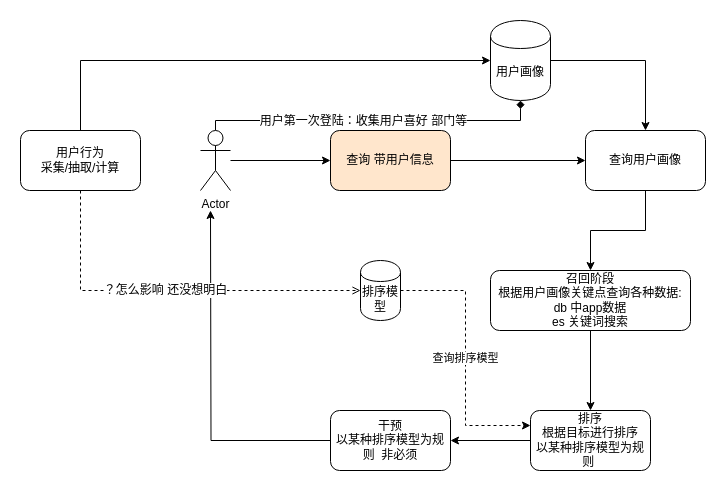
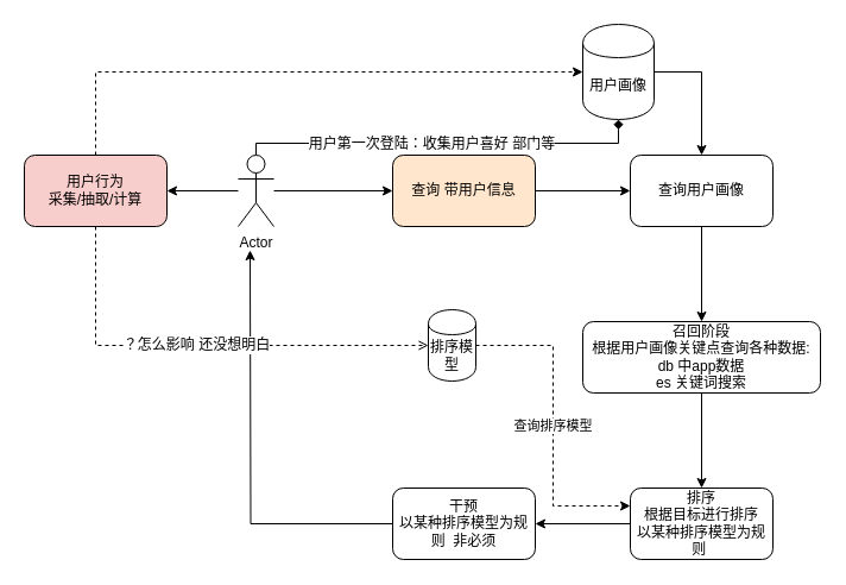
  <mxCell id="0" />
  <mxCell id="1" parent="0" />
  <mxCell id="2" style="edgeStyle=orthogonalEdgeStyle;rounded=0;orthogonalLoop=1;jettySize=auto;html=1;entryX=0;entryY=0.5;entryDx=0;entryDy=0;" edge="1" parent="1" source="6" target="10"><mxGeometry relative="1" as="geometry" /></mxCell>
+ <mxCell id="3" style="edgeStyle=orthogonalEdgeStyle;rounded=0;orthogonalLoop=1;jettySize=auto;html=1;entryX=1;entryY=0.5;entryDx=0;entryDy=0;" edge="1" parent="1" source="6" target="24"><mxGeometry relative="1" as="geometry" /></mxCell>
  <mxCell id="4" style="edgeStyle=orthogonalEdgeStyle;rounded=0;orthogonalLoop=1;jettySize=auto;html=1;entryX=0.5;entryY=1;entryDx=0;entryDy=0;endArrow=diamond;" edge="1" parent="1" source="6" target="8"><mxGeometry relative="1" as="geometry"><Array as="points"><mxPoint x="215" y="120" /><mxPoint x="520" y="120" /></Array></mxGeometry></mxCell>
  <mxCell id="5" value="用户第一次登陆：收集用户喜好 部门等" style="text;html=1;resizable=0;points=[];align=center;verticalAlign=middle;labelBackgroundColor=#ffffff;" vertex="1" connectable="0" parent="4"><mxGeometry x="-0.063" relative="1" as="geometry"><mxPoint as="offset" /></mxGeometry></mxCell>
  <mxCell id="6" value="Actor" style="shape=umlActor;verticalLabelPosition=bottom;labelBackgroundColor=#ffffff;verticalAlign=top;html=1;outlineConnect=0;" vertex="1" parent="1"><mxGeometry x="200" y="130" width="30" height="60" as="geometry" /></mxCell>
  <mxCell id="7" style="edgeStyle=orthogonalEdgeStyle;rounded=0;orthogonalLoop=1;jettySize=auto;html=1;entryX=0.5;entryY=0;entryDx=0;entryDy=0;exitX=1;exitY=0.5;exitDx=0;exitDy=0;" edge="1" parent="1" source="8" target="12"><mxGeometry relative="1" as="geometry" /></mxCell>
  <mxCell id="8" value="用户画像" style="shape=cylinder;whiteSpace=wrap;html=1;boundedLbl=1;backgroundOutline=1;" vertex="1" parent="1"><mxGeometry x="490" y="20" width="60" height="80" as="geometry" /></mxCell>
  <mxCell id="9" value="" style="edgeStyle=orthogonalEdgeStyle;rounded=0;orthogonalLoop=1;jettySize=auto;html=1;" edge="1" parent="1" source="10" target="12"><mxGeometry relative="1" as="geometry" /></mxCell>
  <mxCell id="10" value="查询 带用户信息" style="rounded=1;whiteSpace=wrap;html=1;fillColor=#ffe6cc;" vertex="1" parent="1"><mxGeometry x="330" y="130" width="120" height="60" as="geometry" /></mxCell>
  <mxCell id="11" value="" style="edgeStyle=orthogonalEdgeStyle;rounded=0;orthogonalLoop=1;jettySize=auto;html=1;" edge="1" parent="1" source="12" target="14"><mxGeometry relative="1" as="geometry" /></mxCell>
- <mxCell id="12" value="查询用户画像" style="rounded=1;whiteSpace=wrap;html=1;" vertex="1" parent="1"><mxGeometry x="585" y="130" width="120" height="60" as="geometry" /></mxCell>
+ <mxCell id="12" value="查询用户画像" style="rounded=1;whiteSpace=wrap;html=1;" vertex="1" parent="1"><mxGeometry x="530" y="130" width="120" height="60" as="geometry" /></mxCell>
  <mxCell id="13" value="" style="edgeStyle=orthogonalEdgeStyle;rounded=0;orthogonalLoop=1;jettySize=auto;html=1;" edge="1" parent="1" source="14" target="16"><mxGeometry relative="1" as="geometry" /></mxCell>
  <mxCell id="14" value="召回阶段&lt;br&gt;根据用户画像关键点查询各种数据:&lt;br&gt;db 中app数据&lt;br&gt;es 关键词搜索" style="rounded=1;whiteSpace=wrap;html=1;" vertex="1" parent="1"><mxGeometry x="490" y="270" width="200" height="60" as="geometry" /></mxCell>
  <mxCell id="15" value="" style="edgeStyle=orthogonalEdgeStyle;rounded=0;orthogonalLoop=1;jettySize=auto;html=1;" edge="1" parent="1" source="16" target="18"><mxGeometry relative="1" as="geometry" /></mxCell>
  <mxCell id="16" value="排序&lt;br&gt;根据目标进行排序&lt;br&gt;以某种排序模型为规则&amp;nbsp;" style="rounded=1;whiteSpace=wrap;html=1;" vertex="1" parent="1"><mxGeometry x="530" y="410" width="120" height="60" as="geometry" /></mxCell>
  <mxCell id="17" style="edgeStyle=orthogonalEdgeStyle;rounded=0;orthogonalLoop=1;jettySize=auto;html=1;" edge="1" parent="1" source="18"><mxGeometry relative="1" as="geometry"><mxPoint x="210" y="210" as="targetPoint" /></mxGeometry></mxCell>
  <mxCell id="18" value="干预&lt;br&gt;以某种排序模型为规则&amp;nbsp; 非必须" style="rounded=1;whiteSpace=wrap;html=1;" vertex="1" parent="1"><mxGeometry x="330" y="410" width="120" height="60" as="geometry" /></mxCell>
  <mxCell id="19" value="查询排序模型" style="edgeStyle=orthogonalEdgeStyle;rounded=0;orthogonalLoop=1;jettySize=auto;html=1;entryX=0;entryY=0.25;entryDx=0;entryDy=0;dashed=1;" edge="1" parent="1" source="20" target="16"><mxGeometry relative="1" as="geometry" /></mxCell>
  <mxCell id="20" value="排序模型" style="shape=cylinder;whiteSpace=wrap;html=1;boundedLbl=1;backgroundOutline=1;" vertex="1" parent="1"><mxGeometry x="360" y="260" width="40" height="60" as="geometry" /></mxCell>
- <mxCell id="21" style="edgeStyle=orthogonalEdgeStyle;rounded=0;orthogonalLoop=1;jettySize=auto;html=1;exitX=0.5;exitY=0;exitDx=0;exitDy=0;entryX=0;entryY=0.5;entryDx=0;entryDy=0;dashed=0;" edge="1" parent="1" source="24" target="8"><mxGeometry relative="1" as="geometry" /></mxCell>
+ <mxCell id="21" style="edgeStyle=orthogonalEdgeStyle;rounded=0;orthogonalLoop=1;jettySize=auto;html=1;exitX=0.5;exitY=0;exitDx=0;exitDy=0;entryX=0;entryY=0.5;entryDx=0;entryDy=0;dashed=1;" edge="1" parent="1" source="24" target="8"><mxGeometry relative="1" as="geometry" /></mxCell>
  <mxCell id="22" style="edgeStyle=orthogonalEdgeStyle;rounded=0;orthogonalLoop=1;jettySize=auto;html=1;entryX=0;entryY=0.5;entryDx=0;entryDy=0;exitX=0.5;exitY=1;exitDx=0;exitDy=0;dashed=1;endArrow=open;" edge="1" parent="1" source="24" target="20"><mxGeometry relative="1" as="geometry" /></mxCell>
  <mxCell id="23" value="？怎么影响 还没想明白" style="text;html=1;resizable=0;points=[];align=center;verticalAlign=middle;labelBackgroundColor=#ffffff;" vertex="1" connectable="0" parent="22"><mxGeometry x="-0.032" y="1" relative="1" as="geometry"><mxPoint as="offset" /></mxGeometry></mxCell>
- <mxCell id="24" value="用户行为&lt;br&gt;采集/抽取/计算" style="rounded=1;whiteSpace=wrap;html=1;" vertex="1" parent="1"><mxGeometry x="20" y="130" width="120" height="60" as="geometry" /></mxCell>
+ <mxCell id="24" value="用户行为&lt;br&gt;采集/抽取/计算" style="rounded=1;whiteSpace=wrap;html=1;fillColor=#f8cecc;" vertex="1" parent="1"><mxGeometry x="20" y="130" width="120" height="60" as="geometry" /></mxCell>
